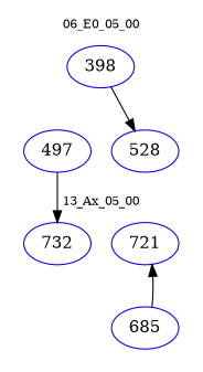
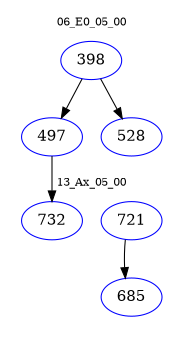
  digraph {
    node [color=blue]
    edge [color=black]
    n1 [label=721]
    n2 [label=685]
    n3 [label=732]
    n4 [label=398]
    n5 [label=497]
    n6 [label=528]
    subgraph cluster_1 {
      color=white
      fontsize=10
      label="13_Ax_05_00"
      n1
      n2
      n3
    }
    subgraph cluster_2 {
      color=white
      fontsize=10
      label="06_E0_05_00"
      n4
      n5
      n6
    }
-   n2 -> n1
+   n1 -> n2
+   n4 -> n5
    n4 -> n6
    n5 -> n3
  }
